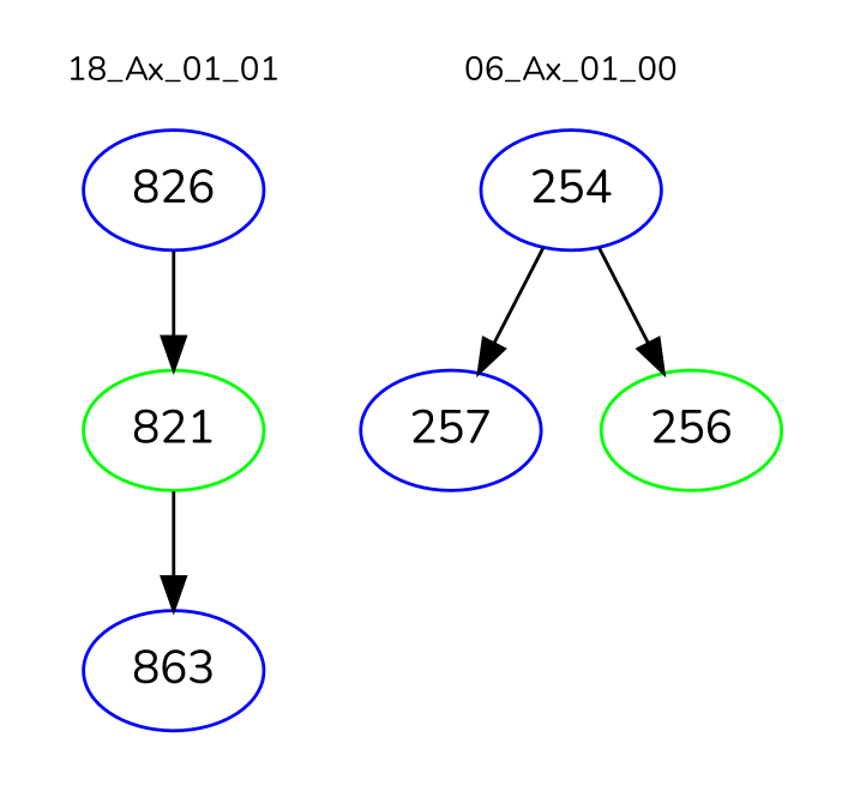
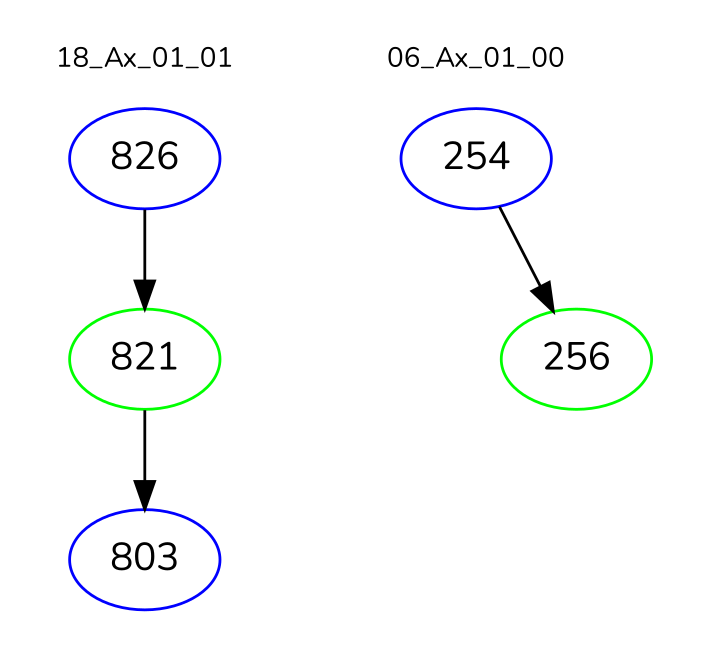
  digraph {
    fontname=Nunito
    node [color=blue fontname=Nunito]
    edge [color=black fontname=Nunito]
    n1 [label=826]
    n2 [color=green label=821]
-   n3 [label=863]
+   n3 [label=803]
    n4 [label=254]
-   n5 [label=257]
    n6 [color=green label=256]
    subgraph cluster_1 {
      color=white
      fontsize=10
      label="18_Ax_01_01"
      n1
      n2
      n3
    }
    subgraph cluster_2 {
      color=white
      fontsize=10
      label="06_Ax_01_00"
      n4
-     n5
      n6
    }
    n1 -> n2
    n2 -> n3
-   n4 -> n5
    n4 -> n6
  }
